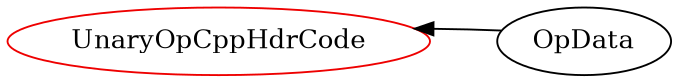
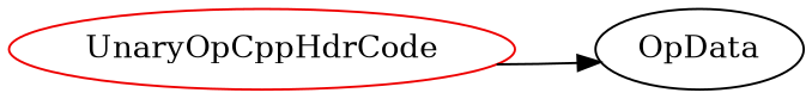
  digraph {
    rankdir=LR
    n1 [color=red2 label=UnaryOpCppHdrCode shape=oval]
    OpData
-   OpData -> n1
+   n1 -> OpData
  }
